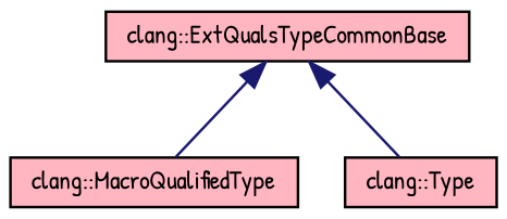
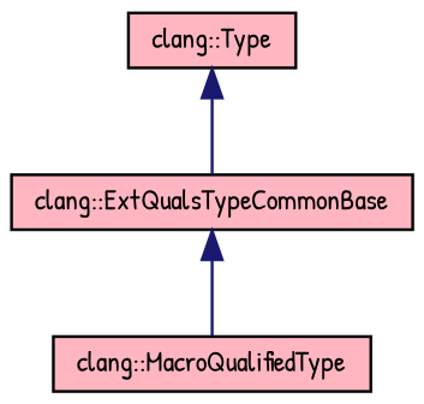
  digraph {
    fontname="Patrick Hand"
    node [color=black fillcolor=lightpink fontname="Patrick Hand" fontsize=10 shape=record style=filled]
    edge [color=midnightblue dir=back fontname="Patrick Hand" fontsize=10 labelfontname=Helvetica labelfontsize=10 style=solid]
    n1 [fontcolor=black height=0.2 label="clang::MacroQualifiedType" width=0.4]
    n2 [height=0.2 label="clang::Type" width=0.4]
    n3 [height=0.2 label="clang::ExtQualsTypeCommonBase" width=0.4]
    n3 -> n1
-   n3 -> n2
+   n2 -> n3
  }
